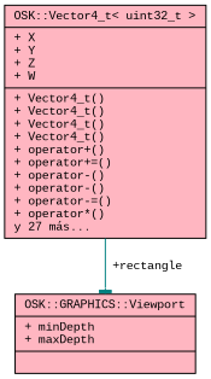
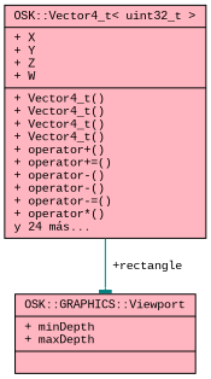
  digraph {
    fontname="Liberation Mono"
    node [color=black fillcolor=lightpink fontname="Liberation Mono" fontsize=10 shape=record style=filled]
    n1 [fontcolor=black height=0.2 label="{OSK::GRAPHICS::Viewport\n|+ minDepth\l+ maxDepth\l|}" width=0.4]
-   n2 [height=0.2 label="{OSK::Vector4_t\< uint32_t \>\n|+ X\l+ Y\l+ Z\l+ W\l|+ Vector4_t()\l+ Vector4_t()\l+ Vector4_t()\l+ Vector4_t()\l+ operator+()\l+ operator+=()\l+ operator-()\l+ operator-()\l+ operator-=()\l+ operator*()\ly 27 más...\l}" width=0.4]
+   n2 [height=0.2 label="{OSK::Vector4_t\< uint32_t \>\n|+ X\l+ Y\l+ Z\l+ W\l|+ Vector4_t()\l+ Vector4_t()\l+ Vector4_t()\l+ Vector4_t()\l+ operator+()\l+ operator+=()\l+ operator-()\l+ operator-()\l+ operator-=()\l+ operator*()\ly 24 más...\l}" width=0.4]
    n2 -> n1 [arrowhead=tee color=teal fontname="Liberation Mono" fontsize=10 label=" +rectangle" labelfontname=Helvetica labelfontsize=10 style=solid]
  }
